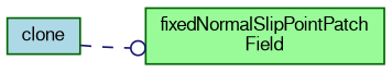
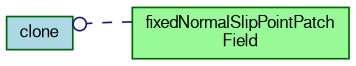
  digraph {
    rankdir=LR
    node [color=darkgreen fontname=FreeSans fontsize=10 shape=record style=filled]
    n1 [fillcolor=lightblue fontcolor=black height=0.2 label=clone width=0.4]
    n2 [height=0.2 label="fixedNormalSlipPointPatch\lField" width=0.4 fillcolor=palegreen]
-   n1 -> n2 [color=midnightblue fontname=FreeSans fontsize=10 labelfontname=FreeSans labelfontsize=10 style=dashed arrowhead=odot]
+   n2 -> n1 [color=midnightblue fontname=FreeSans fontsize=10 labelfontname=FreeSans labelfontsize=10 style=dashed arrowhead=odot]
  }
